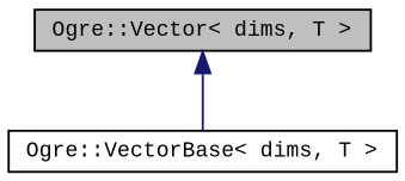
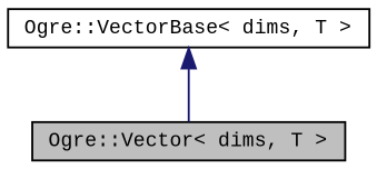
  digraph {
    fontname="Liberation Mono"
    node [color=black fontname="Liberation Mono" fontsize=10 shape=record]
    n1 [fillcolor=grey75 fontcolor=black height=0.2 label="Ogre::Vector\< dims, T \>" style=filled width=0.4]
    n2 [height=0.2 label="Ogre::VectorBase\< dims, T \>" width=0.4]
-   n1 -> n2 [color=midnightblue dir=back fontname="Liberation Mono" fontsize=10 labelfontname=Helvetica labelfontsize=10 style=solid]
+   n2 -> n1 [color=midnightblue dir=back fontname="Liberation Mono" fontsize=10 labelfontname=Helvetica labelfontsize=10 style=solid]
  }
